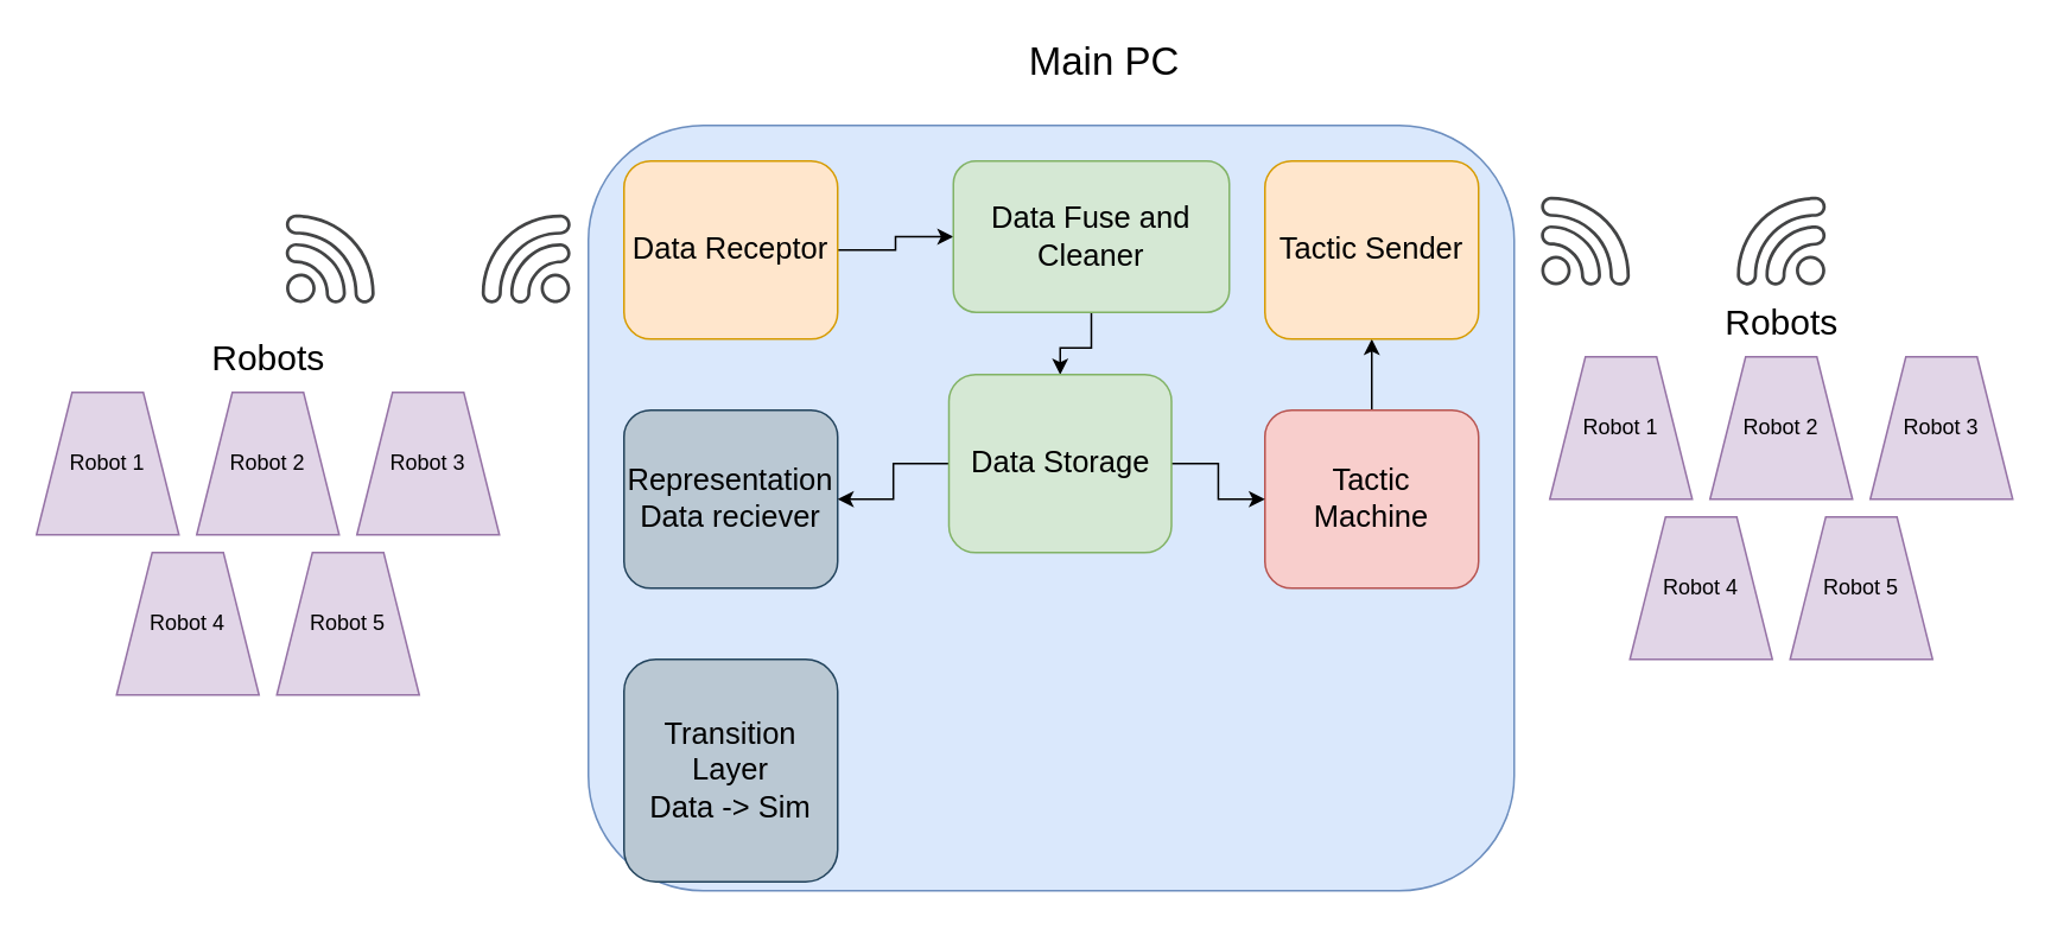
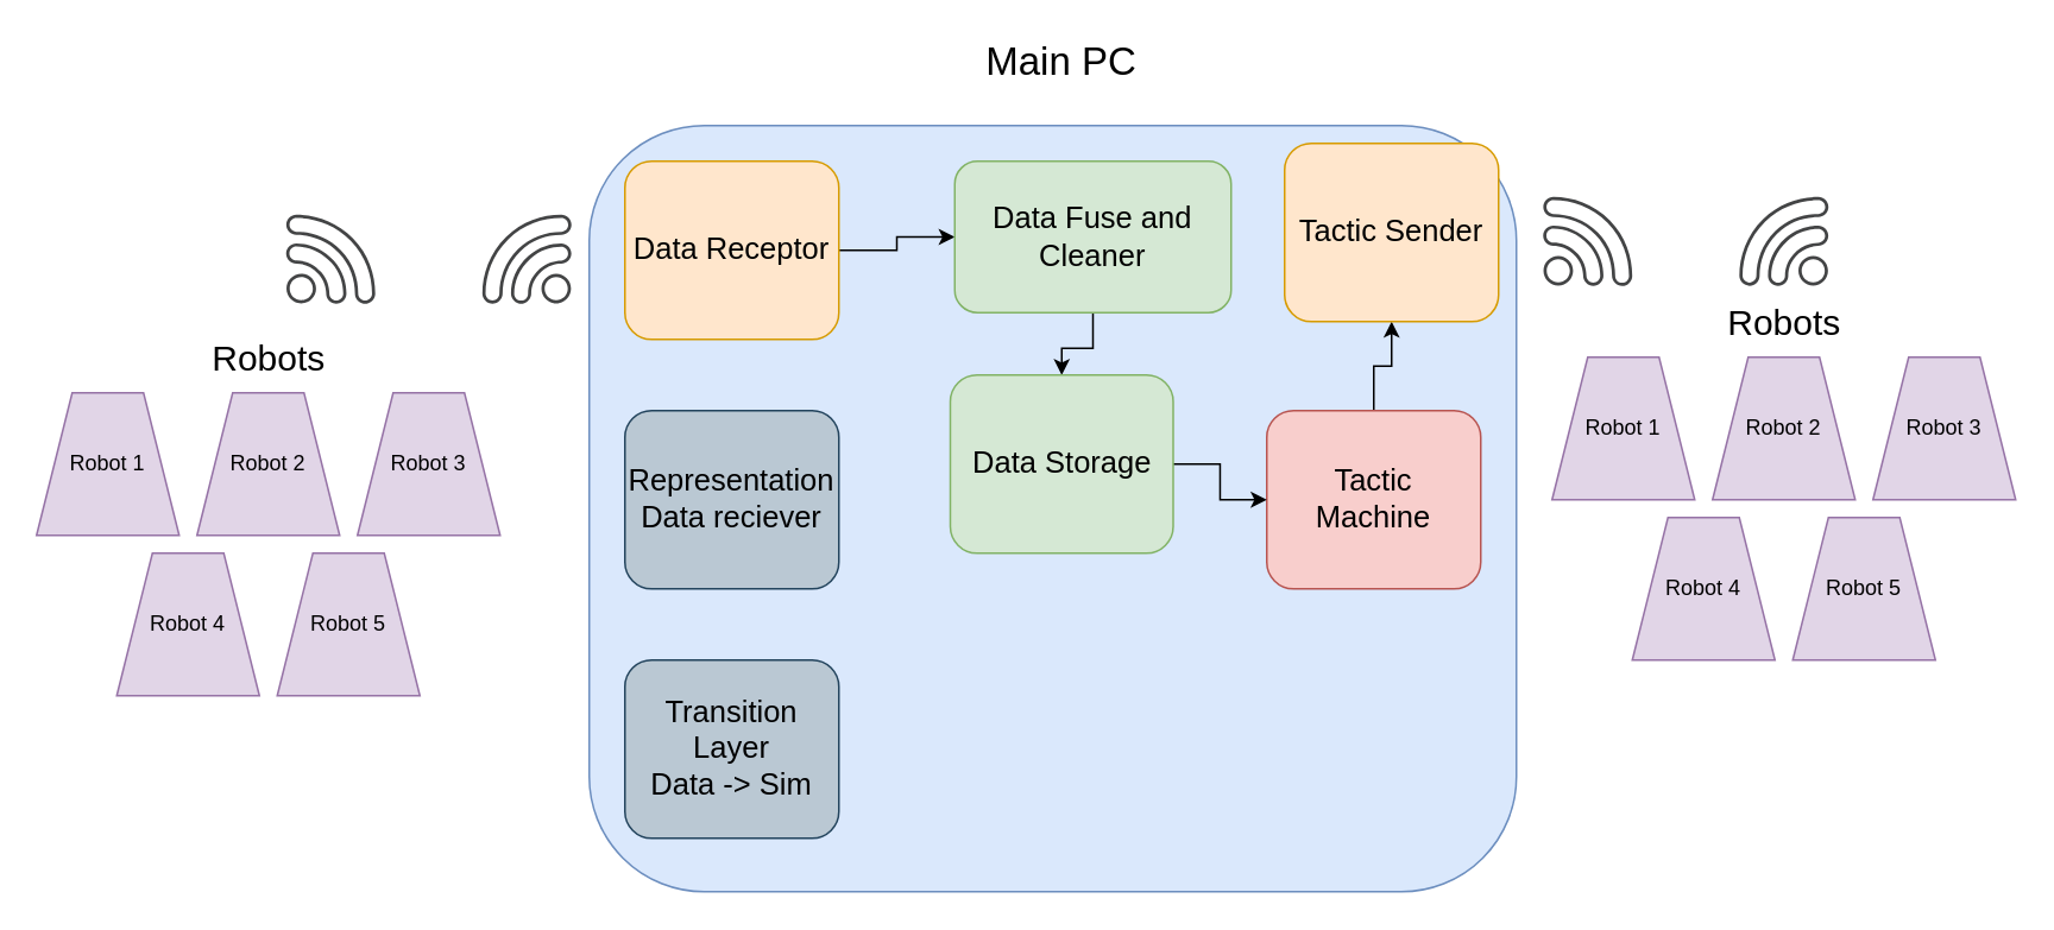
  <mxCell id="0" />
  <mxCell id="1" parent="0" />
  <mxCell id="2" value="" style="rounded=1;whiteSpace=wrap;html=1;fillColor=#dae8fc;strokeColor=#6c8ebf;" vertex="1" parent="1"><mxGeometry x="330" y="70" width="520" height="430" as="geometry" /></mxCell>
- <mxCell id="3" value="&lt;font style=&quot;font-size: 22px;&quot;&gt;Main PC&lt;/font&gt;" style="text;html=1;strokeColor=none;fillColor=none;align=center;verticalAlign=middle;whiteSpace=wrap;rounded=0;fontSize=22;" vertex="1" parent="1"><mxGeometry x="570" y="20" width="100" height="30" as="geometry" /></mxCell>
+ <mxCell id="3" value="&lt;font style=&quot;font-size: 22px;&quot;&gt;Main PC&lt;/font&gt;" style="text;html=1;strokeColor=none;fillColor=none;align=center;verticalAlign=middle;whiteSpace=wrap;rounded=0;fontSize=22;" vertex="1" parent="1"><mxGeometry x="545" y="20" width="100" height="30" as="geometry" /></mxCell>
  <mxCell id="4" style="edgeStyle=orthogonalEdgeStyle;rounded=0;orthogonalLoop=1;jettySize=auto;html=1;entryX=0;entryY=0.5;entryDx=0;entryDy=0;fontSize=17;" edge="1" parent="1" source="5" target="7"><mxGeometry relative="1" as="geometry" /></mxCell>
  <mxCell id="5" value="Data Receptor" style="rounded=1;whiteSpace=wrap;html=1;fontSize=17;fillColor=#ffe6cc;strokeColor=#d79b00;" vertex="1" parent="1"><mxGeometry x="350" y="90" width="120" height="100" as="geometry" /></mxCell>
  <mxCell id="6" style="edgeStyle=orthogonalEdgeStyle;rounded=0;orthogonalLoop=1;jettySize=auto;html=1;entryX=0.5;entryY=0;entryDx=0;entryDy=0;fontSize=17;" edge="1" parent="1" source="7" target="13"><mxGeometry relative="1" as="geometry" /></mxCell>
  <mxCell id="7" value="Data Fuse and Cleaner" style="rounded=1;whiteSpace=wrap;html=1;fontSize=17;fillColor=#d5e8d4;strokeColor=#82b366;" vertex="1" parent="1"><mxGeometry x="535" y="90" width="155" height="85" as="geometry" /></mxCell>
  <mxCell id="8" value="Representation Data reciever" style="rounded=1;whiteSpace=wrap;html=1;fontSize=17;fillColor=#bac8d3;strokeColor=#23445d;" vertex="1" parent="1"><mxGeometry x="350" y="230" width="120" height="100" as="geometry" /></mxCell>
  <mxCell id="9" style="edgeStyle=orthogonalEdgeStyle;rounded=0;orthogonalLoop=1;jettySize=auto;html=1;entryX=0.5;entryY=1;entryDx=0;entryDy=0;fontSize=17;" edge="1" parent="1" source="10" target="14"><mxGeometry relative="1" as="geometry" /></mxCell>
  <mxCell id="10" value="Tactic&lt;br&gt;Machine" style="rounded=1;whiteSpace=wrap;html=1;fontSize=17;fillColor=#f8cecc;strokeColor=#b85450;" vertex="1" parent="1"><mxGeometry x="710" y="230" width="120" height="100" as="geometry" /></mxCell>
  <mxCell id="11" style="edgeStyle=orthogonalEdgeStyle;rounded=0;orthogonalLoop=1;jettySize=auto;html=1;entryX=0;entryY=0.5;entryDx=0;entryDy=0;fontSize=17;" edge="1" parent="1" source="13" target="10"><mxGeometry relative="1" as="geometry" /></mxCell>
- <mxCell id="12" style="edgeStyle=orthogonalEdgeStyle;rounded=0;orthogonalLoop=1;jettySize=auto;html=1;entryX=1;entryY=0.5;entryDx=0;entryDy=0;fontSize=17;" edge="1" parent="1" source="13" target="8"><mxGeometry relative="1" as="geometry" /></mxCell>
  <mxCell id="13" value="Data Storage" style="rounded=1;whiteSpace=wrap;html=1;fontSize=17;fillColor=#d5e8d4;strokeColor=#82b366;" vertex="1" parent="1"><mxGeometry x="532.5" y="210" width="125" height="100" as="geometry" /></mxCell>
- <mxCell id="14" value="Tactic Sender" style="rounded=1;whiteSpace=wrap;html=1;fontSize=17;fillColor=#ffe6cc;strokeColor=#d79b00;" vertex="1" parent="1"><mxGeometry x="710" y="90" width="120" height="100" as="geometry" /></mxCell>
- <mxCell id="15" value="Transition Layer &lt;br&gt;Data -&amp;gt; Sim" style="rounded=1;whiteSpace=wrap;html=1;fontSize=17;fillColor=#bac8d3;strokeColor=#23445d;" vertex="1" parent="1"><mxGeometry x="350" y="370" width="120" height="125" as="geometry" /></mxCell>
+ <mxCell id="14" value="Tactic Sender" style="rounded=1;whiteSpace=wrap;html=1;fontSize=17;fillColor=#ffe6cc;strokeColor=#d79b00;" vertex="1" parent="1"><mxGeometry x="720" y="80" width="120" height="100" as="geometry" /></mxCell>
+ <mxCell id="15" value="Transition Layer &lt;br&gt;Data -&amp;gt; Sim" style="rounded=1;whiteSpace=wrap;html=1;fontSize=17;fillColor=#bac8d3;strokeColor=#23445d;" vertex="1" parent="1"><mxGeometry x="350" y="370" width="120" height="100" as="geometry" /></mxCell>
  <mxCell id="16" value="" style="shape=image;verticalLabelPosition=bottom;labelBackgroundColor=default;verticalAlign=top;aspect=fixed;imageAspect=0;image=https://d3i71xaburhd42.cloudfront.net/92defa74bc58bb3dc5f6df02ab4efea569370e35/2-Figure2-1.png;clipPath=inset(7.99% 0% 10.36% 0.33%);" vertex="1" parent="1"><mxGeometry x="510" y="350" width="300" height="138.46" as="geometry" /></mxCell>
  <mxCell id="17" value="" style="sketch=0;pointerEvents=1;shadow=0;dashed=0;html=1;strokeColor=none;fillColor=#434445;aspect=fixed;labelPosition=center;verticalLabelPosition=bottom;verticalAlign=top;align=center;outlineConnect=0;shape=mxgraph.vvd.wi_fi;rounded=1;fontSize=17;" vertex="1" parent="1"><mxGeometry x="160" y="120" width="50" height="50" as="geometry" /></mxCell>
  <mxCell id="18" value="" style="sketch=0;pointerEvents=1;shadow=0;dashed=0;html=1;strokeColor=none;fillColor=#434445;aspect=fixed;labelPosition=center;verticalLabelPosition=bottom;verticalAlign=top;align=center;outlineConnect=0;shape=mxgraph.vvd.wi_fi;rounded=1;fontSize=17;rotation=-90;" vertex="1" parent="1"><mxGeometry x="270" y="120" width="50" height="50" as="geometry" /></mxCell>
  <mxCell id="19" value="Robots" style="text;html=1;align=center;verticalAlign=middle;resizable=0;points=[];autosize=1;strokeColor=none;fillColor=none;fontSize=20;" vertex="1" parent="1"><mxGeometry x="105" y="180" width="90" height="40" as="geometry" /></mxCell>
  <mxCell id="20" value="" style="sketch=0;pointerEvents=1;shadow=0;dashed=0;html=1;strokeColor=none;fillColor=#434445;aspect=fixed;labelPosition=center;verticalLabelPosition=bottom;verticalAlign=top;align=center;outlineConnect=0;shape=mxgraph.vvd.wi_fi;rounded=1;fontSize=17;" vertex="1" parent="1"><mxGeometry x="865" y="110" width="50" height="50" as="geometry" /></mxCell>
  <mxCell id="21" value="" style="sketch=0;pointerEvents=1;shadow=0;dashed=0;html=1;strokeColor=none;fillColor=#434445;aspect=fixed;labelPosition=center;verticalLabelPosition=bottom;verticalAlign=top;align=center;outlineConnect=0;shape=mxgraph.vvd.wi_fi;rounded=1;fontSize=17;rotation=-90;" vertex="1" parent="1"><mxGeometry x="975" y="110" width="50" height="50" as="geometry" /></mxCell>
  <mxCell id="22" value="Robots" style="text;html=1;align=center;verticalAlign=middle;resizable=0;points=[];autosize=1;strokeColor=none;fillColor=none;fontSize=20;" vertex="1" parent="1"><mxGeometry x="955" y="160" width="90" height="40" as="geometry" /></mxCell>
  <mxCell id="23" value="Robot 3" style="shape=trapezoid;perimeter=trapezoidPerimeter;whiteSpace=wrap;html=1;fixedSize=1;fillColor=#e1d5e7;strokeColor=#9673a6;" vertex="1" parent="1"><mxGeometry x="200" y="220" width="80" height="80" as="geometry" /></mxCell>
  <mxCell id="24" value="Robot 2" style="shape=trapezoid;perimeter=trapezoidPerimeter;whiteSpace=wrap;html=1;fixedSize=1;fillColor=#e1d5e7;strokeColor=#9673a6;" vertex="1" parent="1"><mxGeometry x="110" y="220" width="80" height="80" as="geometry" /></mxCell>
  <mxCell id="25" value="Robot 1" style="shape=trapezoid;perimeter=trapezoidPerimeter;whiteSpace=wrap;html=1;fixedSize=1;fillColor=#e1d5e7;strokeColor=#9673a6;" vertex="1" parent="1"><mxGeometry x="20" y="220" width="80" height="80" as="geometry" /></mxCell>
  <mxCell id="26" value="Robot 5" style="shape=trapezoid;perimeter=trapezoidPerimeter;whiteSpace=wrap;html=1;fixedSize=1;fillColor=#e1d5e7;strokeColor=#9673a6;" vertex="1" parent="1"><mxGeometry x="155" y="310" width="80" height="80" as="geometry" /></mxCell>
  <mxCell id="27" value="Robot 4" style="shape=trapezoid;perimeter=trapezoidPerimeter;whiteSpace=wrap;html=1;fixedSize=1;fillColor=#e1d5e7;strokeColor=#9673a6;" vertex="1" parent="1"><mxGeometry x="65" y="310" width="80" height="80" as="geometry" /></mxCell>
  <mxCell id="28" value="Robot 3" style="shape=trapezoid;perimeter=trapezoidPerimeter;whiteSpace=wrap;html=1;fixedSize=1;fillColor=#e1d5e7;strokeColor=#9673a6;" vertex="1" parent="1"><mxGeometry x="1050" y="200" width="80" height="80" as="geometry" /></mxCell>
  <mxCell id="29" value="Robot 2" style="shape=trapezoid;perimeter=trapezoidPerimeter;whiteSpace=wrap;html=1;fixedSize=1;fillColor=#e1d5e7;strokeColor=#9673a6;" vertex="1" parent="1"><mxGeometry x="960" y="200" width="80" height="80" as="geometry" /></mxCell>
  <mxCell id="30" value="Robot 1" style="shape=trapezoid;perimeter=trapezoidPerimeter;whiteSpace=wrap;html=1;fixedSize=1;fillColor=#e1d5e7;strokeColor=#9673a6;" vertex="1" parent="1"><mxGeometry x="870" y="200" width="80" height="80" as="geometry" /></mxCell>
  <mxCell id="31" value="Robot 5" style="shape=trapezoid;perimeter=trapezoidPerimeter;whiteSpace=wrap;html=1;fixedSize=1;fillColor=#e1d5e7;strokeColor=#9673a6;" vertex="1" parent="1"><mxGeometry x="1005" y="290" width="80" height="80" as="geometry" /></mxCell>
  <mxCell id="32" value="Robot 4" style="shape=trapezoid;perimeter=trapezoidPerimeter;whiteSpace=wrap;html=1;fixedSize=1;fillColor=#e1d5e7;strokeColor=#9673a6;" vertex="1" parent="1"><mxGeometry x="915" y="290" width="80" height="80" as="geometry" /></mxCell>
